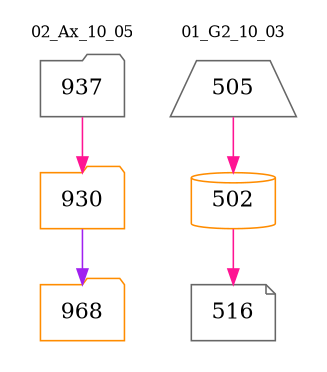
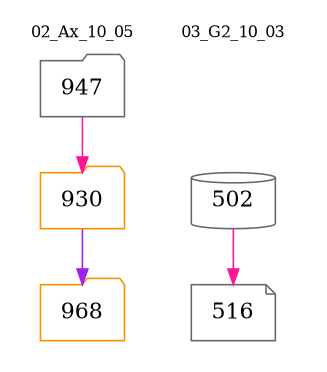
  digraph {
    node [color=gray40 shape=folder]
    edge [color=deeppink]
-   n1 [label=937]
+   n1 [label=947]
    n2 [color=darkorange label=930]
    n3 [color=darkorange label=968]
-   n4 [label=505 shape=trapezium]
-   n5 [color=darkorange label=502 shape=cylinder]
+   n5 [label=502 shape=cylinder]
    n6 [label=516 shape=note]
    subgraph cluster_1 {
      color=white
      fontsize=10
      label="02_Ax_10_05"
      n1
      n2
      n3
    }
    subgraph cluster_2 {
      color=white
      fontsize=10
-     label="01_G2_10_03"
-     n4
+     label="03_G2_10_03"
      n5
      n6
    }
    n1 -> n2
    n2 -> n3 [color=purple]
-   n4 -> n5
    n5 -> n6
  }
